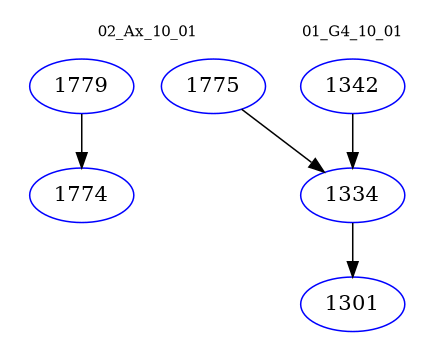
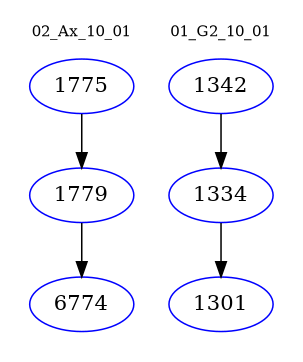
  digraph {
    node [color=blue]
    edge [color=black]
    n1 [label=1775]
-   n2 [label=1774]
+   n2 [label=6774]
    n3 [label=1779]
    n4 [label=1334]
    n5 [label=1301]
    n6 [label=1342]
    subgraph cluster_1 {
      color=white
      fontsize=10
      label="02_Ax_10_01"
      n1
      n2
      n3
    }
    subgraph cluster_2 {
      color=white
      fontsize=10
-     label="01_G4_10_01"
+     label="01_G2_10_01"
      n4
      n5
      n6
    }
-   n1 -> n4
+   n1 -> n3
    n3 -> n2
    n4 -> n5
    n6 -> n4
  }
